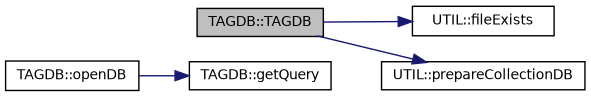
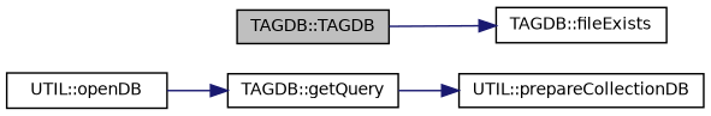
  digraph {
    rankdir=LR
    node [color=black fillcolor=white fontname=Helvetica fontsize=10 shape=record style=filled]
    edge [color=midnightblue fontname=Helvetica fontsize=10 labelfontname=Helvetica labelfontsize=10 style=solid]
    n1 [fillcolor=grey75 fontcolor=black height=0.2 label="TAGDB::TAGDB" width=0.4]
-   n2 [height=0.2 label="UTIL::fileExists" width=0.4]
+   n2 [height=0.2 label="TAGDB::fileExists" width=0.4]
    n3 [height=0.2 label="UTIL::prepareCollectionDB" width=0.4]
-   n4 [height=0.2 label="TAGDB::openDB" width=0.4]
+   n4 [height=0.2 label="UTIL::openDB" width=0.4]
    n5 [height=0.2 label="TAGDB::getQuery" width=0.4]
    n1 -> n2
-   n1 -> n3
+   n5 -> n3
    n4 -> n5
  }
